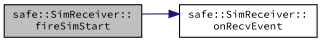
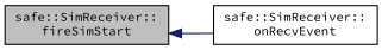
  digraph {
    rankdir=LR
    fontname="Source Code Pro"
    node [color=black fontname="Source Code Pro" fontsize=10 shape=record]
    n1 [fillcolor=grey75 fontcolor=black height=0.2 label="safe::SimReceiver::\lfireSimStart" style=filled width=0.4]
    n2 [height=0.2 label="safe::SimReceiver::\lonRecvEvent" width=0.4]
-   n2 -> n1 [color=midnightblue dir=back fontname="Source Code Pro" fontsize=10 labelfontname=FreeSans labelfontsize=10 style=solid]
+   n1 -> n2 [color=midnightblue dir=back fontname="Source Code Pro" fontsize=10 labelfontname=FreeSans labelfontsize=10 style=solid]
  }
